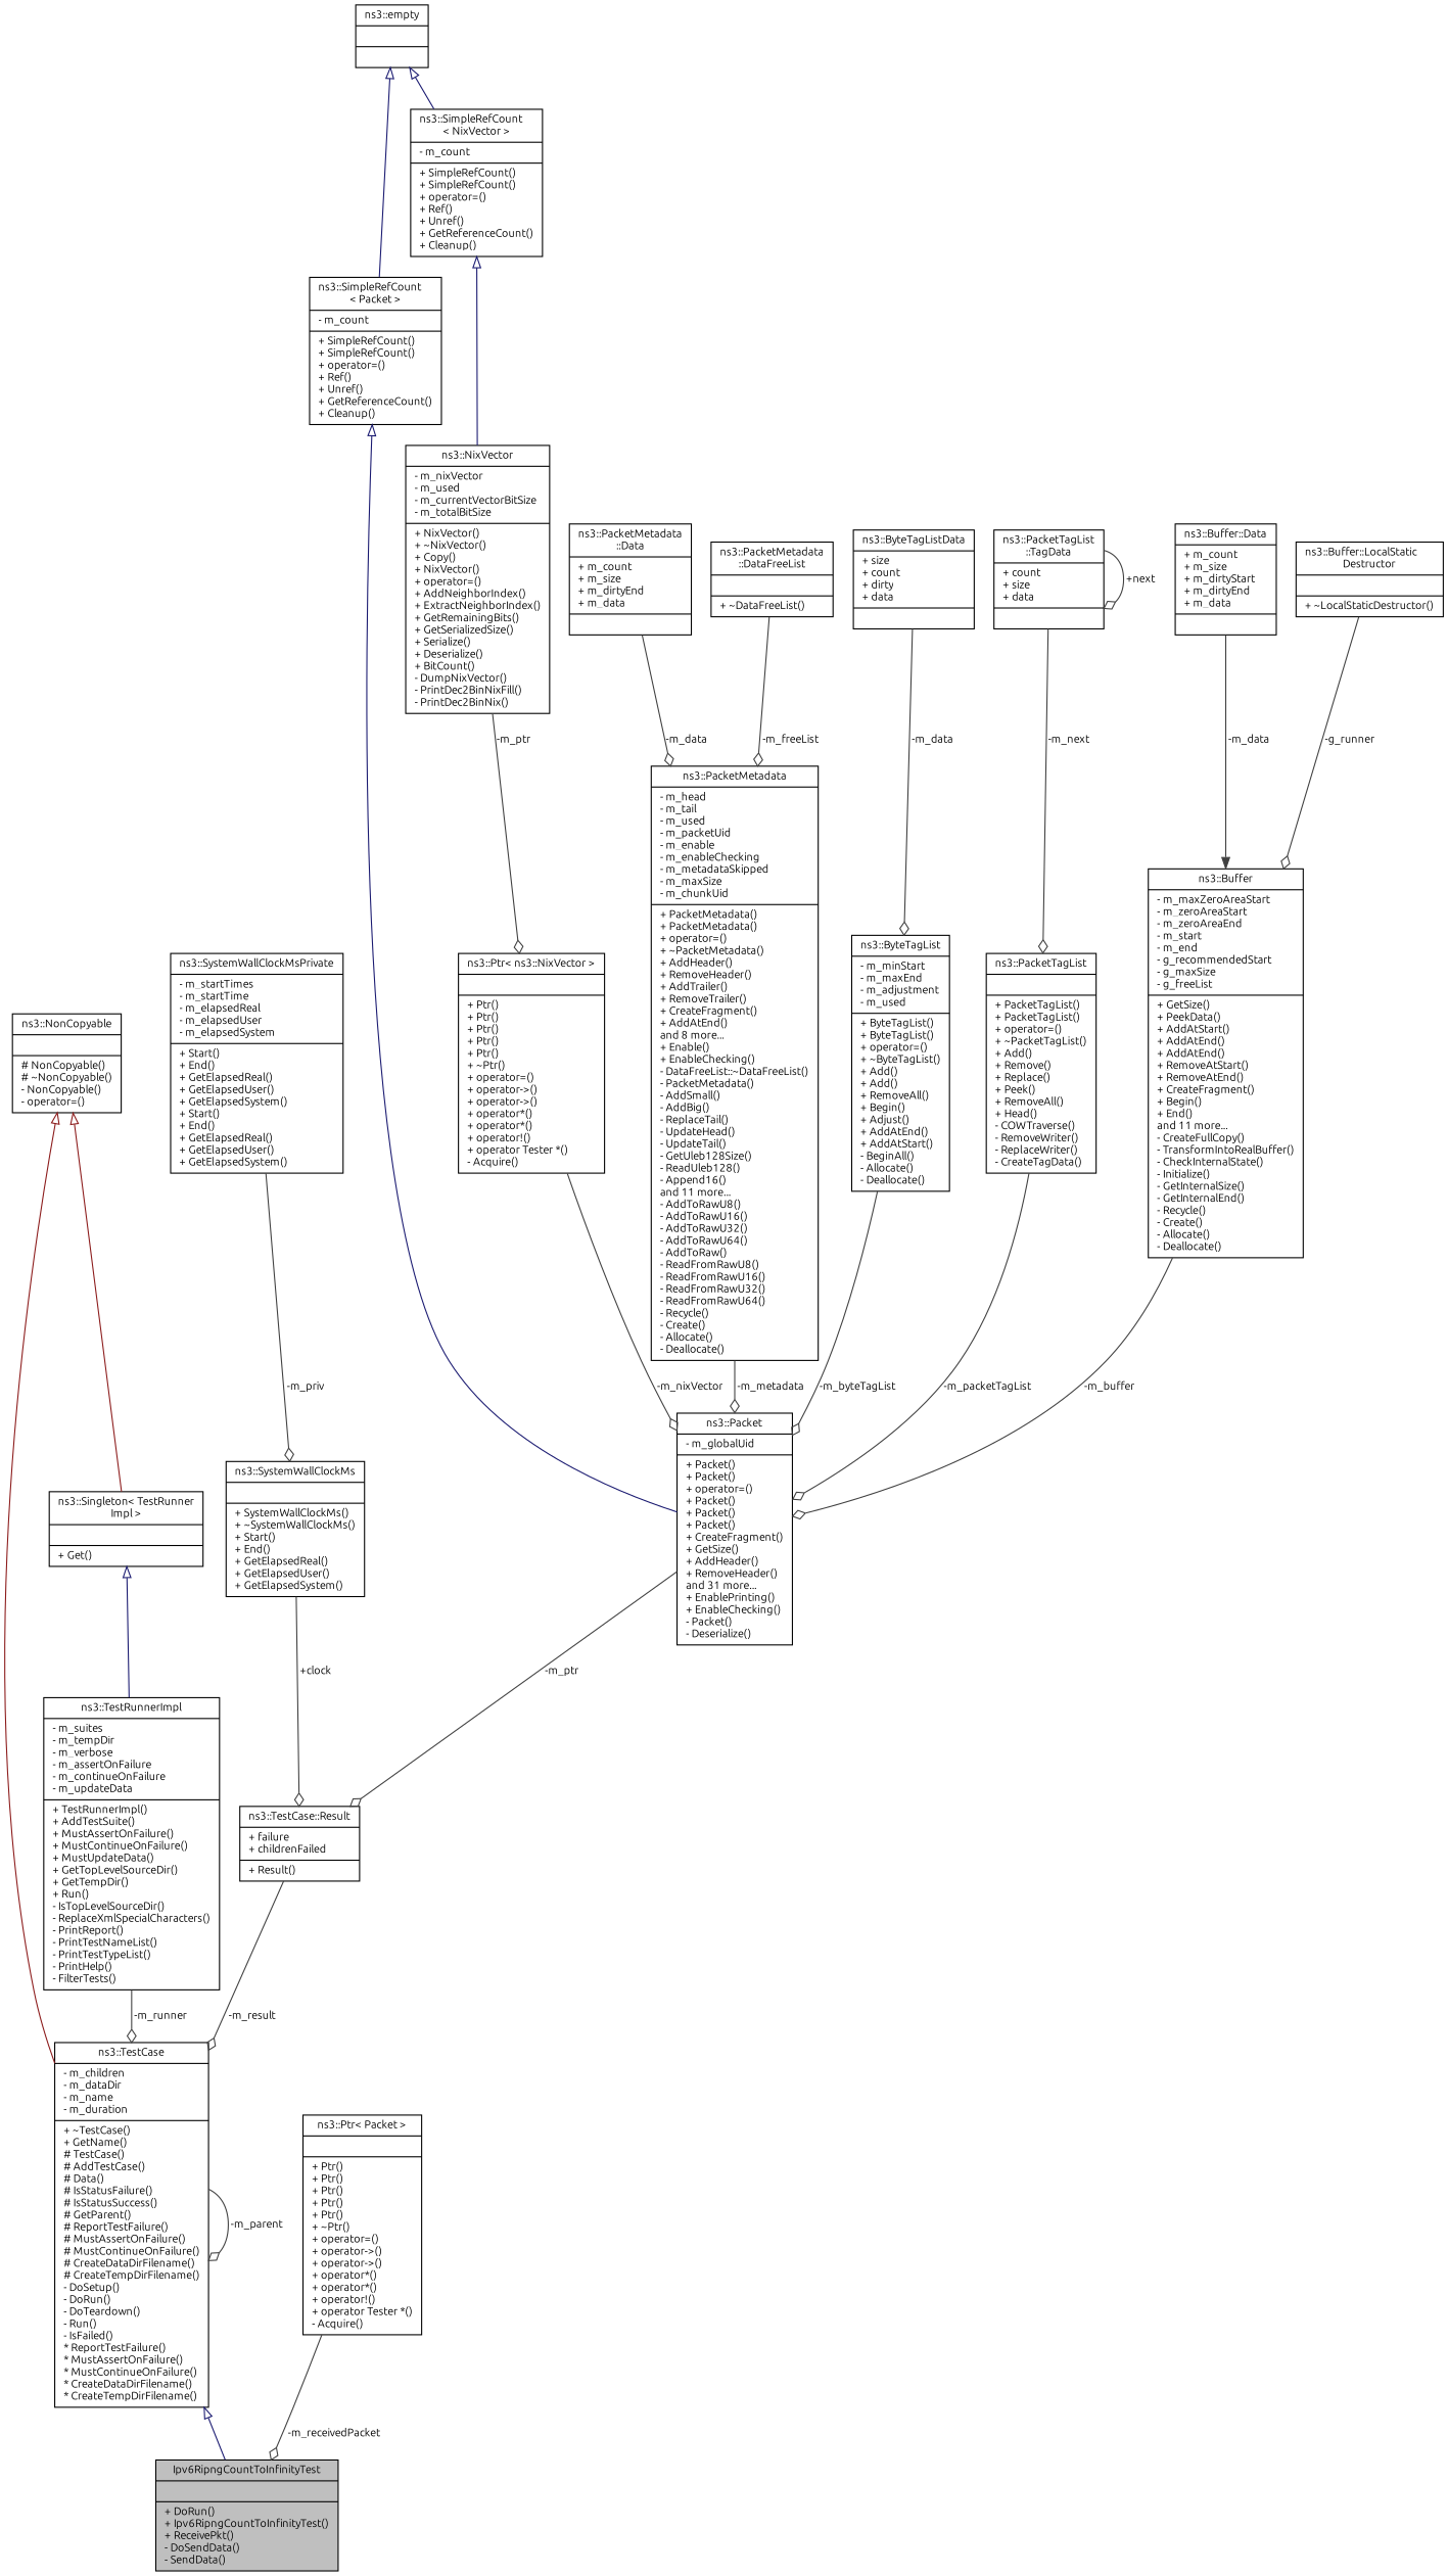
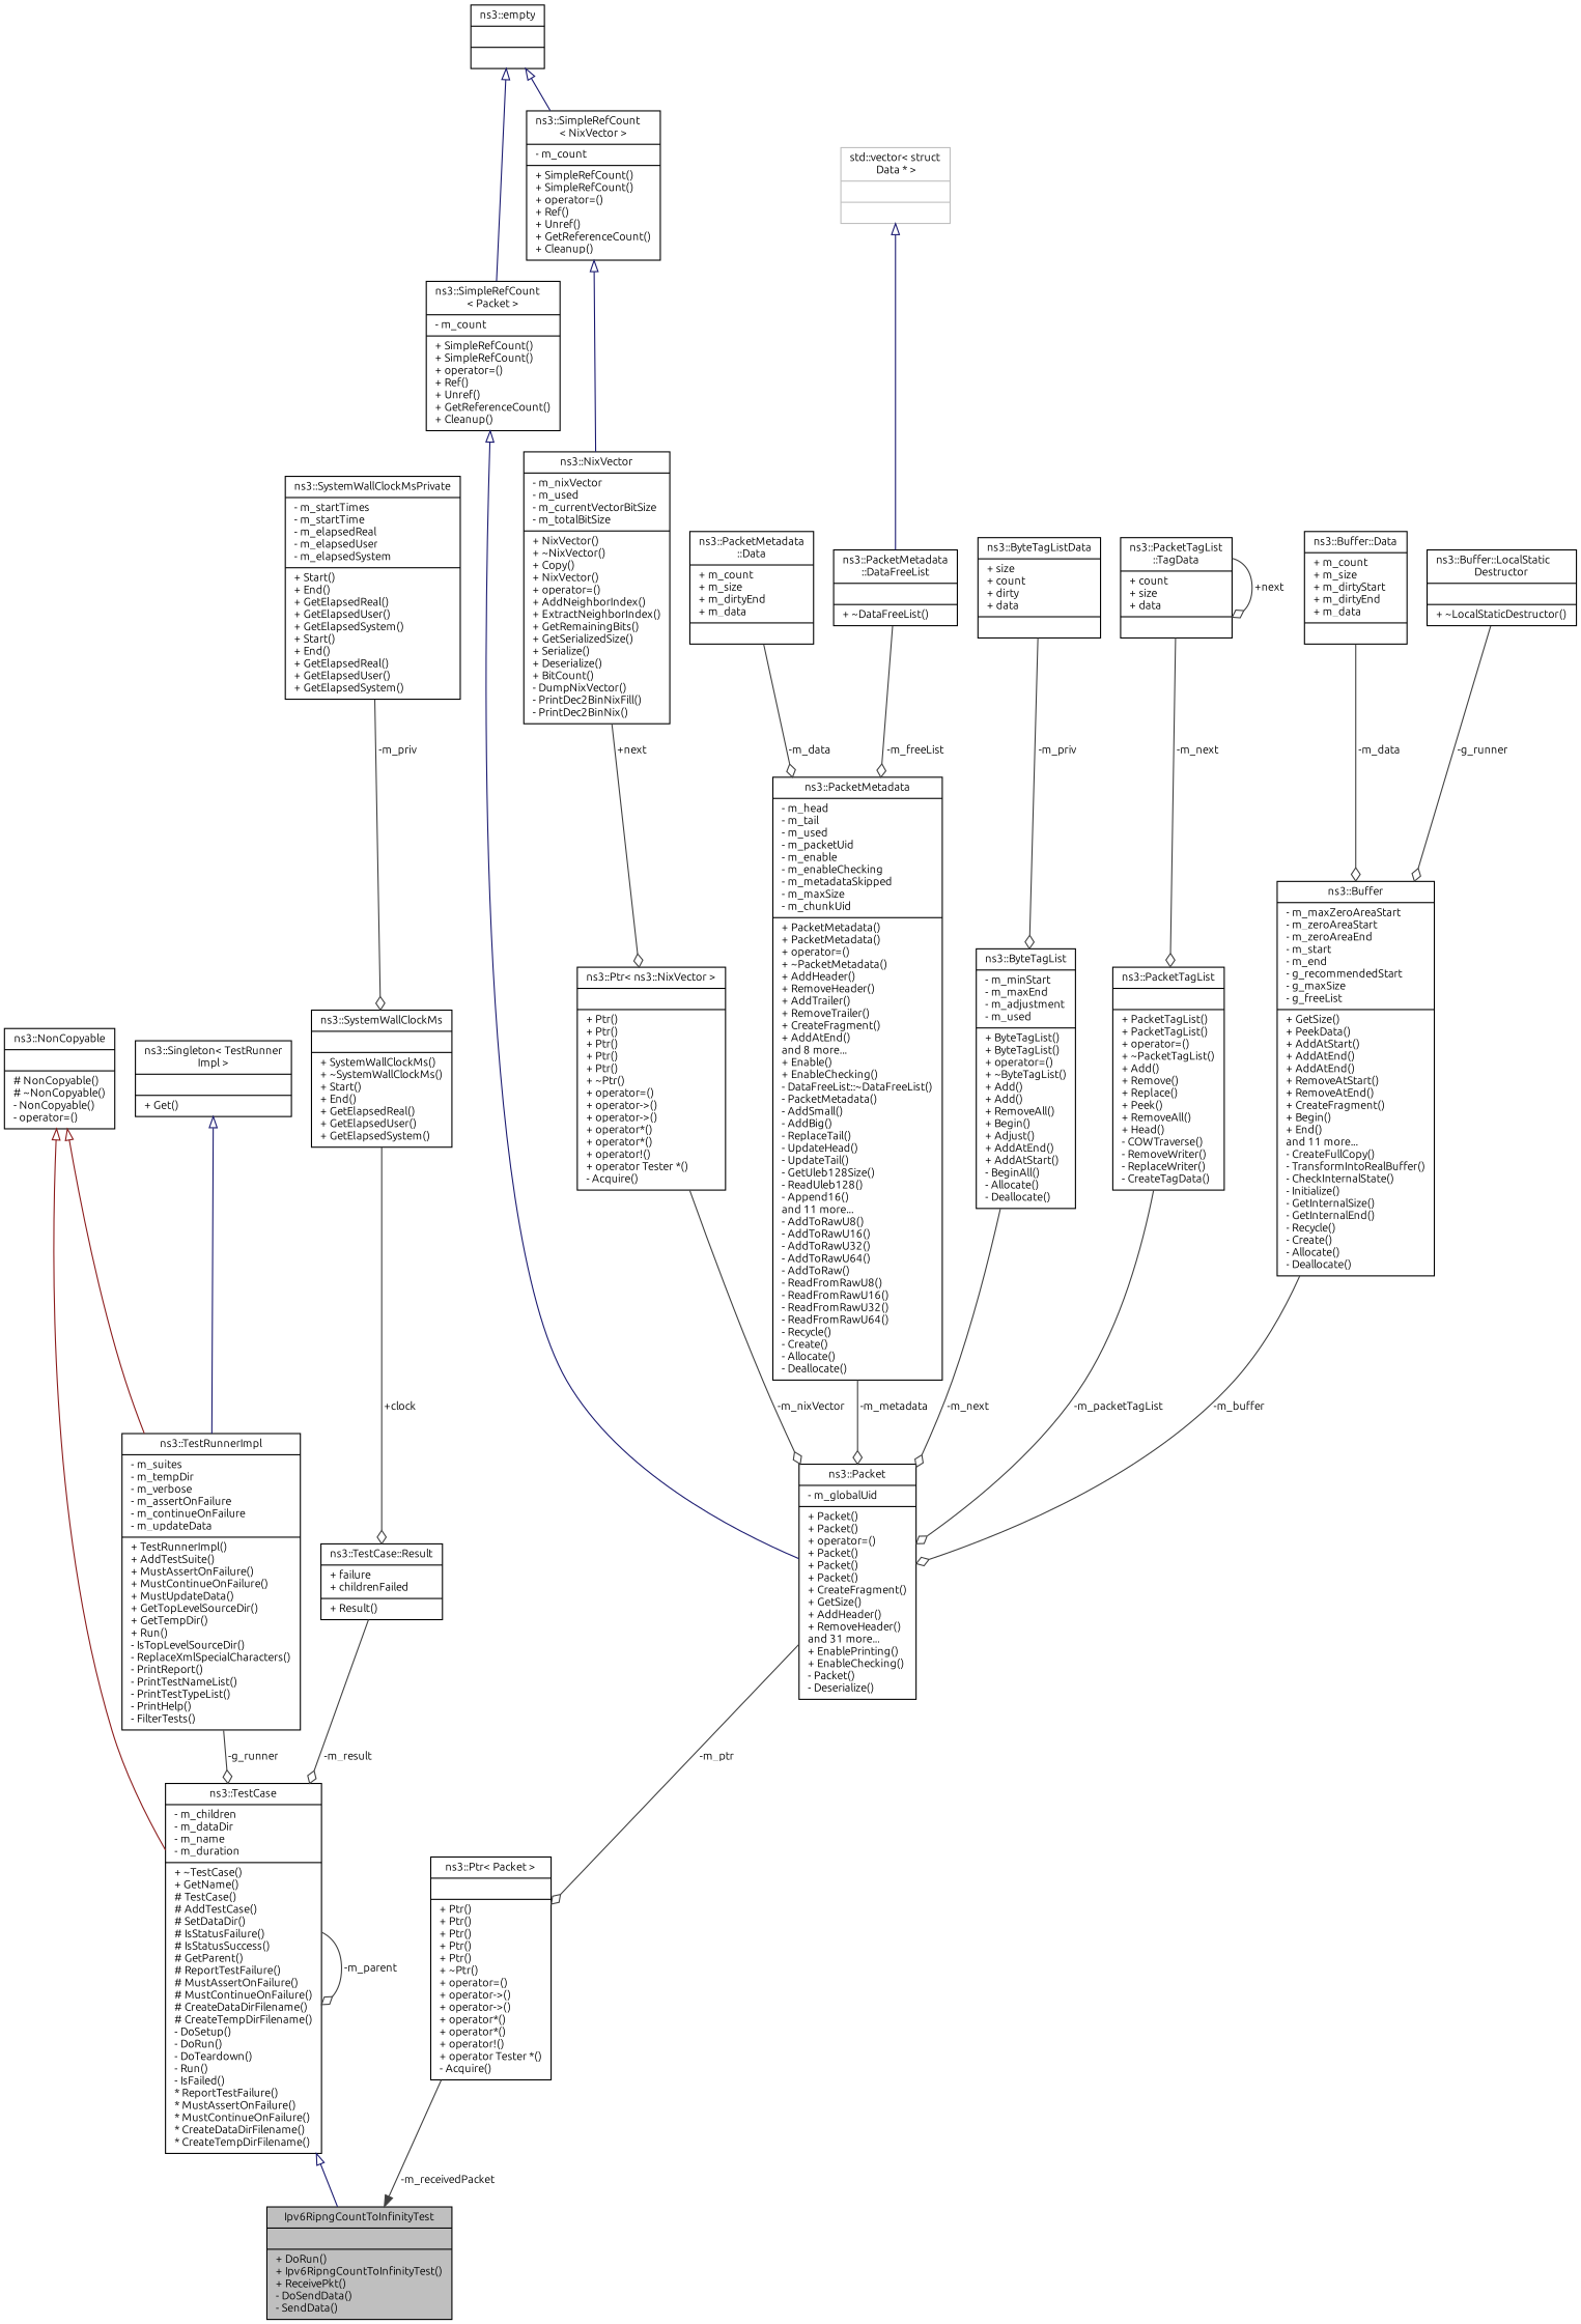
  digraph {
    fontname=Ubuntu
    node [color=black fillcolor=white fontname=Ubuntu fontsize=10 shape=record style=filled]
    edge [color=grey25 fontname=Ubuntu fontsize=10 labelfontname=Helvetica labelfontsize=10 style=solid arrowhead=odiamond]
    n1 [fillcolor=grey75 fontcolor=black height=0.2 label="{Ipv6RipngCountToInfinityTest\n||+ DoRun()\l+ Ipv6RipngCountToInfinityTest()\l+ ReceivePkt()\l- DoSendData()\l- SendData()\l}" width=0.4]
-   n2 [height=0.2 label="{ns3::TestCase\n|- m_children\l- m_dataDir\l- m_name\l- m_duration\l|+ ~TestCase()\l+ GetName()\l# TestCase()\l# AddTestCase()\l# Data()\l# IsStatusFailure()\l# IsStatusSuccess()\l# GetParent()\l# ReportTestFailure()\l# MustAssertOnFailure()\l# MustContinueOnFailure()\l# CreateDataDirFilename()\l# CreateTempDirFilename()\l- DoSetup()\l- DoRun()\l- DoTeardown()\l- Run()\l- IsFailed()\l* ReportTestFailure()\l* MustAssertOnFailure()\l* MustContinueOnFailure()\l* CreateDataDirFilename()\l* CreateTempDirFilename()\l}" width=0.4]
+   n2 [height=0.2 label="{ns3::TestCase\n|- m_children\l- m_dataDir\l- m_name\l- m_duration\l|+ ~TestCase()\l+ GetName()\l# TestCase()\l# AddTestCase()\l# SetDataDir()\l# IsStatusFailure()\l# IsStatusSuccess()\l# GetParent()\l# ReportTestFailure()\l# MustAssertOnFailure()\l# MustContinueOnFailure()\l# CreateDataDirFilename()\l# CreateTempDirFilename()\l- DoSetup()\l- DoRun()\l- DoTeardown()\l- Run()\l- IsFailed()\l* ReportTestFailure()\l* MustAssertOnFailure()\l* MustContinueOnFailure()\l* CreateDataDirFilename()\l* CreateTempDirFilename()\l}" width=0.4]
    n3 [height=0.2 label="{ns3::NonCopyable\n||# NonCopyable()\l# ~NonCopyable()\l- NonCopyable()\l- operator=()\l}" width=0.4]
    n4 [height=0.2 label="{ns3::Singleton\< TestRunner\lImpl \>\n||+ Get()\l}" width=0.4]
    n5 [height=0.2 label="{ns3::TestRunnerImpl\n|- m_suites\l- m_tempDir\l- m_verbose\l- m_assertOnFailure\l- m_continueOnFailure\l- m_updateData\l|+ TestRunnerImpl()\l+ AddTestSuite()\l+ MustAssertOnFailure()\l+ MustContinueOnFailure()\l+ MustUpdateData()\l+ GetTopLevelSourceDir()\l+ GetTempDir()\l+ Run()\l- IsTopLevelSourceDir()\l- ReplaceXmlSpecialCharacters()\l- PrintReport()\l- PrintTestNameList()\l- PrintTestTypeList()\l- PrintHelp()\l- FilterTests()\l}" width=0.4]
    n6 [height=0.2 label="{ns3::TestCase::Result\n|+ failure\l+ childrenFailed\l|+ Result()\l}" width=0.4]
    n7 [height=0.2 label="{ns3::SystemWallClockMs\n||+ SystemWallClockMs()\l+ ~SystemWallClockMs()\l+ Start()\l+ End()\l+ GetElapsedReal()\l+ GetElapsedUser()\l+ GetElapsedSystem()\l}" width=0.4]
    n8 [height=0.2 label="{ns3::SystemWallClockMsPrivate\n|- m_startTimes\l- m_startTime\l- m_elapsedReal\l- m_elapsedUser\l- m_elapsedSystem\l|+ Start()\l+ End()\l+ GetElapsedReal()\l+ GetElapsedUser()\l+ GetElapsedSystem()\l+ Start()\l+ End()\l+ GetElapsedReal()\l+ GetElapsedUser()\l+ GetElapsedSystem()\l}" width=0.4]
    n9 [height=0.2 label="{ns3::Ptr\< Packet \>\n||+ Ptr()\l+ Ptr()\l+ Ptr()\l+ Ptr()\l+ Ptr()\l+ ~Ptr()\l+ operator=()\l+ operator-\>()\l+ operator-\>()\l+ operator*()\l+ operator*()\l+ operator!()\l+ operator Tester *()\l- Acquire()\l}" width=0.4]
    n10 [height=0.2 label="{ns3::Packet\n|- m_globalUid\l|+ Packet()\l+ Packet()\l+ operator=()\l+ Packet()\l+ Packet()\l+ Packet()\l+ CreateFragment()\l+ GetSize()\l+ AddHeader()\l+ RemoveHeader()\land 31 more...\l+ EnablePrinting()\l+ EnableChecking()\l- Packet()\l- Deserialize()\l}" width=0.4]
    n11 [height=0.2 label="{ns3::SimpleRefCount\l\< Packet \>\n|- m_count\l|+ SimpleRefCount()\l+ SimpleRefCount()\l+ operator=()\l+ Ref()\l+ Unref()\l+ GetReferenceCount()\l+ Cleanup()\l}" width=0.4]
    n12 [height=0.2 label="{ns3::empty\n||}" width=0.4]
    n13 [height=0.2 label="{ns3::SimpleRefCount\l\< NixVector \>\n|- m_count\l|+ SimpleRefCount()\l+ SimpleRefCount()\l+ operator=()\l+ Ref()\l+ Unref()\l+ GetReferenceCount()\l+ Cleanup()\l}" width=0.4]
    n14 [height=0.2 label="{ns3::NixVector\n|- m_nixVector\l- m_used\l- m_currentVectorBitSize\l- m_totalBitSize\l|+ NixVector()\l+ ~NixVector()\l+ Copy()\l+ NixVector()\l+ operator=()\l+ AddNeighborIndex()\l+ ExtractNeighborIndex()\l+ GetRemainingBits()\l+ GetSerializedSize()\l+ Serialize()\l+ Deserialize()\l+ BitCount()\l- DumpNixVector()\l- PrintDec2BinNixFill()\l- PrintDec2BinNix()\l}" width=0.4]
    n15 [height=0.2 label="{ns3::Ptr\< ns3::NixVector \>\n||+ Ptr()\l+ Ptr()\l+ Ptr()\l+ Ptr()\l+ Ptr()\l+ ~Ptr()\l+ operator=()\l+ operator-\>()\l+ operator-\>()\l+ operator*()\l+ operator*()\l+ operator!()\l+ operator Tester *()\l- Acquire()\l}" width=0.4]
    n16 [height=0.2 label="{ns3::PacketMetadata\n|- m_head\l- m_tail\l- m_used\l- m_packetUid\l- m_enable\l- m_enableChecking\l- m_metadataSkipped\l- m_maxSize\l- m_chunkUid\l|+ PacketMetadata()\l+ PacketMetadata()\l+ operator=()\l+ ~PacketMetadata()\l+ AddHeader()\l+ RemoveHeader()\l+ AddTrailer()\l+ RemoveTrailer()\l+ CreateFragment()\l+ AddAtEnd()\land 8 more...\l+ Enable()\l+ EnableChecking()\l- DataFreeList::~DataFreeList()\l- PacketMetadata()\l- AddSmall()\l- AddBig()\l- ReplaceTail()\l- UpdateHead()\l- UpdateTail()\l- GetUleb128Size()\l- ReadUleb128()\l- Append16()\land 11 more...\l- AddToRawU8()\l- AddToRawU16()\l- AddToRawU32()\l- AddToRawU64()\l- AddToRaw()\l- ReadFromRawU8()\l- ReadFromRawU16()\l- ReadFromRawU32()\l- ReadFromRawU64()\l- Recycle()\l- Create()\l- Allocate()\l- Deallocate()\l}" width=0.4]
    n17 [height=0.2 label="{ns3::PacketMetadata\l::Data\n|+ m_count\l+ m_size\l+ m_dirtyEnd\l+ m_data\l|}" width=0.4]
    n18 [height=0.2 label="{ns3::PacketMetadata\l::DataFreeList\n||+ ~DataFreeList()\l}" width=0.4]
+   n19 [color=grey75 height=0.2 label="{std::vector\< struct\l Data * \>\n||}" width=0.4]
    n20 [height=0.2 label="{ns3::ByteTagList\n|- m_minStart\l- m_maxEnd\l- m_adjustment\l- m_used\l|+ ByteTagList()\l+ ByteTagList()\l+ operator=()\l+ ~ByteTagList()\l+ Add()\l+ Add()\l+ RemoveAll()\l+ Begin()\l+ Adjust()\l+ AddAtEnd()\l+ AddAtStart()\l- BeginAll()\l- Allocate()\l- Deallocate()\l}" width=0.4]
    n21 [height=0.2 label="{ns3::ByteTagListData\n|+ size\l+ count\l+ dirty\l+ data\l|}" width=0.4]
    n22 [height=0.2 label="{ns3::PacketTagList\n||+ PacketTagList()\l+ PacketTagList()\l+ operator=()\l+ ~PacketTagList()\l+ Add()\l+ Remove()\l+ Replace()\l+ Peek()\l+ RemoveAll()\l+ Head()\l- COWTraverse()\l- RemoveWriter()\l- ReplaceWriter()\l- CreateTagData()\l}" width=0.4]
    n23 [height=0.2 label="{ns3::PacketTagList\l::TagData\n|+ count\l+ size\l+ data\l|}" width=0.4]
    n24 [height=0.2 label="{ns3::Buffer\n|- m_maxZeroAreaStart\l- m_zeroAreaStart\l- m_zeroAreaEnd\l- m_start\l- m_end\l- g_recommendedStart\l- g_maxSize\l- g_freeList\l|+ GetSize()\l+ PeekData()\l+ AddAtStart()\l+ AddAtEnd()\l+ AddAtEnd()\l+ RemoveAtStart()\l+ RemoveAtEnd()\l+ CreateFragment()\l+ Begin()\l+ End()\land 11 more...\l- CreateFullCopy()\l- TransformIntoRealBuffer()\l- CheckInternalState()\l- Initialize()\l- GetInternalSize()\l- GetInternalEnd()\l- Recycle()\l- Create()\l- Allocate()\l- Deallocate()\l}" width=0.4]
    n25 [height=0.2 label="{ns3::Buffer::Data\n|+ m_count\l+ m_size\l+ m_dirtyStart\l+ m_dirtyEnd\l+ m_data\l|}" width=0.4]
    n26 [height=0.2 label="{ns3::Buffer::LocalStatic\lDestructor\n||+ ~LocalStaticDestructor()\l}" width=0.4]
    n2 -> n1 [arrowtail=onormal color=midnightblue dir=back arrowhead=""]
    n2 -> n2 [label=" -m_parent"]
    n3 -> n2 [arrowtail=onormal color=firebrick4 dir=back arrowhead=""]
-   n3 -> n4 [arrowtail=onormal color=firebrick4 dir=back arrowhead=""]
+   n3 -> n5 [arrowtail=onormal color=firebrick4 dir=back arrowhead=""]
    n4 -> n5 [arrowtail=onormal color=midnightblue dir=back arrowhead=""]
-   n5 -> n2 [label=" -m_runner"]
+   n5 -> n2 [label=" -g_runner"]
    n6 -> n2 [label=" -m_result"]
    n7 -> n6 [label=" +clock"]
    n8 -> n7 [label=" -m_priv"]
-   n9 -> n1 [label=" -m_receivedPacket"]
-   n10 -> n6 [label=" -m_ptr"]
+   n9 -> n1 [arrowhead=normal label=" -m_receivedPacket"]
+   n10 -> n9 [label=" -m_ptr"]
    n11 -> n10 [arrowtail=onormal color=midnightblue dir=back arrowhead=""]
    n12 -> n11 [arrowtail=onormal color=midnightblue dir=back arrowhead=""]
    n12 -> n13 [arrowtail=onormal color=midnightblue dir=back arrowhead=""]
    n13 -> n14 [arrowtail=onormal color=midnightblue dir=back arrowhead=""]
-   n14 -> n15 [label=" -m_ptr"]
+   n14 -> n15 [label=" +next"]
    n15 -> n10 [label=" -m_nixVector"]
    n16 -> n10 [label=" -m_metadata"]
    n17 -> n16 [label=" -m_data"]
    n18 -> n16 [label=" -m_freeList"]
-   n20 -> n10 [label=" -m_byteTagList"]
-   n21 -> n20 [label=" -m_data"]
+   n19 -> n18 [arrowtail=onormal color=midnightblue dir=back arrowhead=""]
+   n20 -> n10 [label=" -m_next"]
+   n21 -> n20 [label=" -m_priv"]
    n22 -> n10 [label=" -m_packetTagList"]
    n23 -> n22 [label=" -m_next"]
    n23 -> n23 [label=" +next"]
    n24 -> n10 [label=" -m_buffer"]
-   n25 -> n24 [arrowhead=normal label=" -m_data"]
+   n25 -> n24 [label=" -m_data"]
    n26 -> n24 [label=" -g_runner"]
  }
